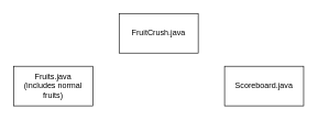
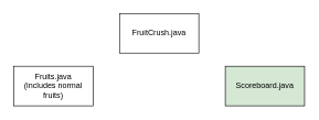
  <mxCell id="0" />
  <mxCell id="1" parent="0" />
  <mxCell id="2" value="FruitCrush.java" style="rounded=0;whiteSpace=wrap;html=1;" vertex="1" parent="1"><mxGeometry x="180" y="20" width="120" height="60" as="geometry" /></mxCell>
  <mxCell id="3" value="&lt;div&gt;Fruits.java&lt;/div&gt;&lt;div&gt;(includes normal fruits)&lt;/div&gt;" style="rounded=0;whiteSpace=wrap;html=1;" vertex="1" parent="1"><mxGeometry x="20" y="100" width="120" height="60" as="geometry" /></mxCell>
- <mxCell id="4" value="&lt;div&gt;Scoreboard.java&lt;/div&gt;" style="rounded=0;whiteSpace=wrap;html=1;" vertex="1" parent="1"><mxGeometry x="340" y="100" width="120" height="60" as="geometry" /></mxCell>
+ <mxCell id="4" value="&lt;div&gt;Scoreboard.java&lt;/div&gt;" style="rounded=0;whiteSpace=wrap;html=1;fillColor=#d5e8d4;" vertex="1" parent="1"><mxGeometry x="340" y="100" width="120" height="60" as="geometry" /></mxCell>
